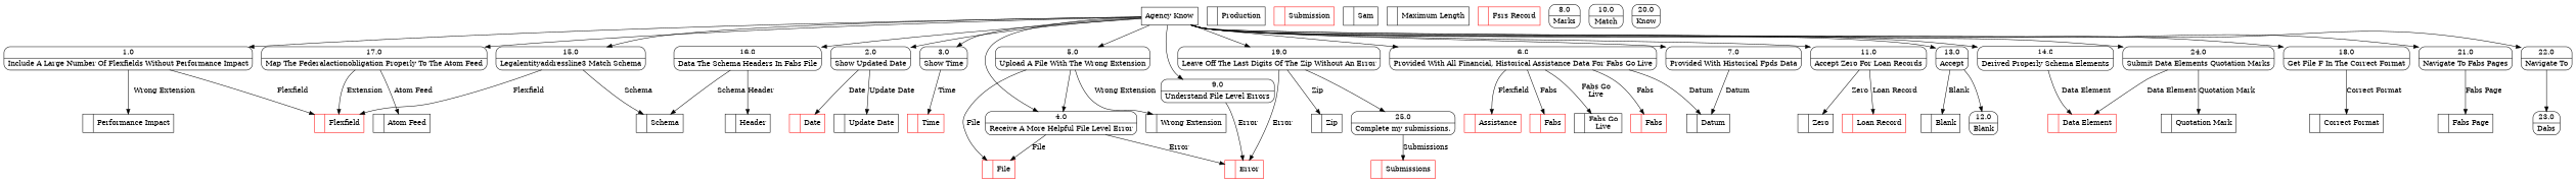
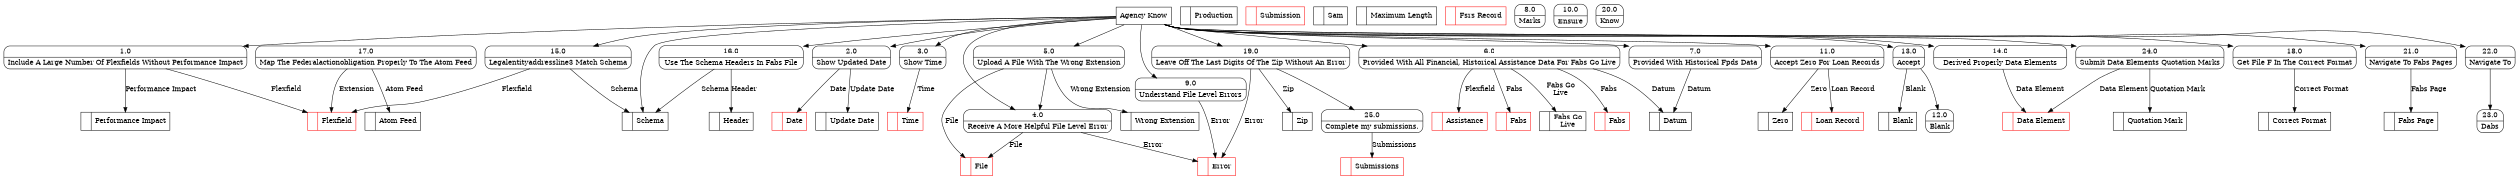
  digraph {
    node [shape=record]
    n1 [label="<f0>  |<f1> Performance Impact "]
    n2 [color=red label="<f0>  |<f1> Flexfield "]
    n3 [color=red label="<f0>  |<f1> Fabs "]
    n4 [label="<f0>  |<f1> Production "]
    n5 [color=red label="<f0>  |<f1> Date "]
    n6 [label="<f0>  |<f1> Update Date "]
    n7 [color=red label="<f0>  |<f1> Time "]
    n8 [color=red label="<f0>  |<f1> File "]
    n9 [label="<f0>  |<f1> Wrong Extension "]
    n10 [label="<f0>  |<f1> Fabs Go\nLive "]
    n11 [color=red label="<f0>  |<f1> Submission "]
    n12 [label="<f0>  |<f1> Zero "]
    n13 [label="<f0>  |<f1> Datum "]
    n14 [label="<f0>  |<f1> Sam "]
    n15 [color=red label="<f0>  |<f1> Loan Record "]
    n16 [label="<f0>  |<f1> Blank "]
    n17 [label="<f0>  |<f1> Schema "]
    n18 [label="<f0>  |<f1> Maximum Length "]
    n19 [label="<f0>  |<f1> Header "]
    n20 [label="<f0>  |<f1> Atom Feed "]
    n21 [label="<f0>  |<f1> Correct Format "]
    n22 [color=red label="<f0>  |<f1> Error "]
    n23 [label="<f0>  |<f1> Zip "]
    n24 [label="<f0>  |<f1> Fabs Page "]
    n25 [color=red label="<f0>  |<f1> Fsrs Record "]
    n26 [color=red label="<f0>  |<f1> Data Element "]
    n27 [label="<f0>  |<f1> Quotation Mark "]
    n28 [color=red label="<f0>  |<f1> Assistance "]
    n29 [color=red label="<f0>  |<f1> Fabs "]
    n30 [label="Agency Know" shape=box]
    n31 [label="{<f0> 1.0|<f1> Include A Large Number Of Flexfields Without Performance Impact }" shape=Mrecord]
    n32 [label="{<f0> 2.0|<f1> Show Updated Date }" shape=Mrecord]
    n33 [label="{<f0> 3.0|<f1> Show Time }" shape=Mrecord]
    n34 [label="{<f0> 4.0|<f1> Receive A More Helpful File Level Error }" shape=Mrecord]
    n35 [label="{<f0> 5.0|<f1> Upload A File With The Wrong Extension }" shape=Mrecord]
    n36 [label="{<f0> 6.0|<f1> Provided With All Financial, Historical Assistance Data For Fabs Go Live }" shape=Mrecord]
    n37 [label="{<f0> 7.0|<f1> Provided With Historical Fpds Data }" shape=Mrecord]
    n38 [label="{<f0> 9.0|<f1> Understand File Level Errors }" shape=Mrecord]
    n39 [label="{<f0> 11.0|<f1> Accept Zero For Loan Records }" shape=Mrecord]
    n40 [label="{<f0> 13.0|<f1> Accept }" shape=Mrecord]
-   n41 [label="{<f0> 14.0|<f1> Derived Properly Schema Elements }" shape=Mrecord]
+   n41 [label="{<f0> 14.0|<f1> Derived Properly Data Elements }" shape=Mrecord]
    n42 [label="{<f0> 15.0|<f1> Legalentityaddressline3 Match Schema }" shape=Mrecord]
-   n43 [label="{<f0> 16.0|<f1> Data The Schema Headers In Fabs File }" shape=Mrecord]
+   n43 [label="{<f0> 16.0|<f1> Use The Schema Headers In Fabs File }" shape=Mrecord]
    n44 [label="{<f0> 17.0|<f1> Map The Federalactionobligation Properly To The Atom Feed }" shape=Mrecord]
    n45 [label="{<f0> 18.0|<f1> Get File F In The Correct Format }" shape=Mrecord]
    n46 [label="{<f0> 19.0|<f1> Leave Off The Last Digits Of The Zip Without An Error }" shape=Mrecord]
    n47 [label="{<f0> 21.0|<f1> Navigate To Fabs Pages }" shape=Mrecord]
    n48 [label="{<f0> 22.0|<f1> Navigate To }" shape=Mrecord]
    n49 [label="{<f0> 24.0|<f1> Submit Data Elements Quotation Marks }" shape=Mrecord]
    n50 [label="{<f0> 12.0|<f1> Blank }" shape=Mrecord]
    n51 [label="{<f0> 25.0|<f1> Complete my submissions. }" shape=Mrecord]
    n52 [label="{<f0> 23.0|<f1> Dabs }" shape=Mrecord]
    n53 [label="{<f0> 8.0|<f1> Marks }" shape=Mrecord]
-   n54 [label="{<f0> 10.0|<f1> Match }" shape=Mrecord]
+   n54 [label="{<f0> 10.0|<f1> Ensure }" shape=Mrecord]
    n55 [color=red label="<f0>  |<f1> Submissions "]
    n56 [label="{<f0> 20.0|<f1> Know }" shape=Mrecord]
    n30 -> n31
    n30 -> n32
    n30 -> n33
    n30 -> n34
    n30 -> n35
    n30 -> n36
    n30 -> n37
    n30 -> n38
    n30 -> n39
    n30 -> n40
    n30 -> n41
    n30 -> n42
    n30 -> n43
-   n30 -> n44
+   n30 -> n17
    n30 -> n45
    n30 -> n46
    n30 -> n47
    n30 -> n48
    n30 -> n49
-   n31 -> n1 [label="Wrong Extension"]
+   n31 -> n1 [label="Performance Impact"]
    n31 -> n2 [label=Flexfield]
    n32 -> n5 [label=Date]
    n32 -> n6 [label="Update Date"]
    n33 -> n7 [label=Time]
    n34 -> n8 [label=File]
    n34 -> n22 [label=Error]
    n35 -> n8 [label=File]
    n35 -> n9 [label="Wrong Extension"]
    n35 -> n34
    n36 -> n3 [label=Fabs]
    n36 -> n10 [label="Fabs Go\nLive"]
    n36 -> n13 [label=Datum]
    n36 -> n28 [label=Flexfield]
    n36 -> n29 [label=Fabs]
    n37 -> n13 [label=Datum]
    n38 -> n22 [label=Error]
    n39 -> n12 [label=Zero]
    n39 -> n15 [label="Loan Record"]
    n40 -> n16 [label=Blank]
    n40 -> n50
    n41 -> n26 [label="Data Element"]
    n42 -> n2 [label=Flexfield]
    n42 -> n17 [label=Schema]
    n43 -> n17 [label=Schema]
    n43 -> n19 [label=Header]
    n44 -> n2 [label=Extension]
    n44 -> n20 [label="Atom Feed"]
    n45 -> n21 [label="Correct Format"]
    n46 -> n22 [label=Error]
    n46 -> n23 [label=Zip]
    n46 -> n51
    n47 -> n24 [label="Fabs Page"]
    n48 -> n52
    n49 -> n26 [label="Data Element"]
    n49 -> n27 [label="Quotation Mark"]
    n51 -> n55 [label=Submissions]
  }
